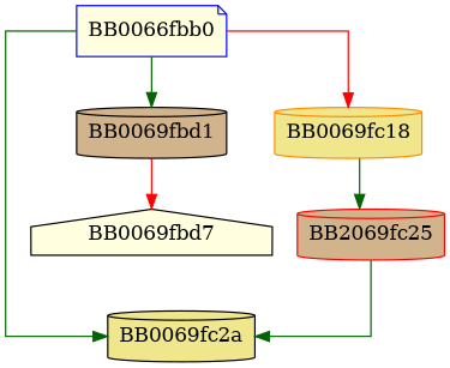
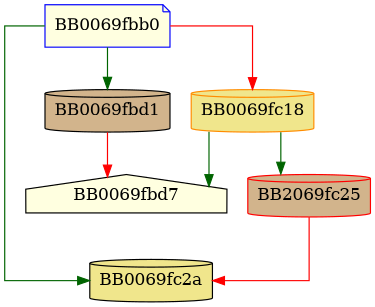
  digraph {
    splines=ortho
    node [color=black fillcolor=lightyellow shape=cylinder style=filled]
    edge [color=darkgreen]
-   BB0069fbb0 [color=blue shape=note label=BB0066fbb0]
+   BB0069fbb0 [color=blue shape=note]
    BB0069fc2a [fillcolor=khaki]
    BB0069fbd1 [fillcolor=tan]
    BB0069fc18 [color=darkorange fillcolor=khaki]
    BB0069fbd7 [shape=house]
    n6 [color=red fillcolor=tan label=BB2069fc25]
    BB0069fbb0 -> BB0069fc2a
    BB0069fbb0 -> BB0069fbd1
    BB0069fbb0 -> BB0069fc18 [color=red]
    BB0069fbd1 -> BB0069fbd7 [color=red]
+   BB0069fc18 -> BB0069fbd7
    BB0069fc18 -> n6
-   n6 -> BB0069fc2a
+   n6 -> BB0069fc2a [color=red]
  }
